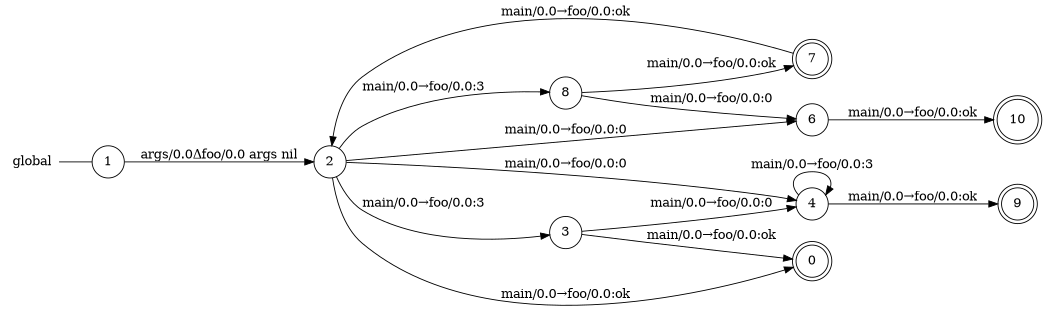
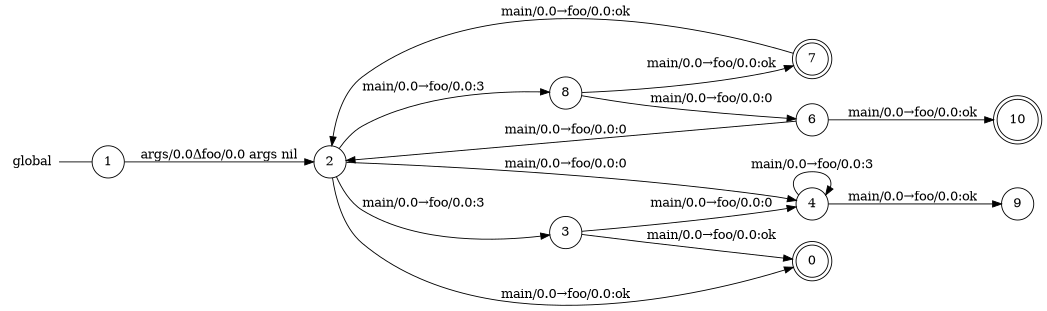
  digraph {
    rankdir=LR
    node [shape=circle]
    n1 [label=global shape=plaintext]
    n2 [label=1]
    n3 [label=2]
-   n4 [label=9 shape=doublecircle]
+   n4 [label=9]
    n5 [label=8]
    n6 [label=7 shape=doublecircle]
    n7 [label=6]
    n8 [label=10 shape=doublecircle]
    n9 [label=4]
    n10 [label=3]
    n11 [label=0 shape=doublecircle]
    n1 -> n2 [arrowhead=none]
    n2 -> n3 [label="args/0.0Δfoo/0.0 args nil"]
    n3 -> n5 [label="main/0.0→foo/0.0:3"]
-   n3 -> n7 [label="main/0.0→foo/0.0:0"]
+   n7 -> n3 [label="main/0.0→foo/0.0:0"]
    n3 -> n9 [label="main/0.0→foo/0.0:0"]
    n3 -> n10 [label="main/0.0→foo/0.0:3"]
    n3 -> n11 [label="main/0.0→foo/0.0:ok"]
    n5 -> n6 [label="main/0.0→foo/0.0:ok"]
    n5 -> n7 [label="main/0.0→foo/0.0:0"]
    n6 -> n3 [label="main/0.0→foo/0.0:ok"]
    n7 -> n8 [label="main/0.0→foo/0.0:ok"]
    n9 -> n4 [label="main/0.0→foo/0.0:ok"]
    n9 -> n9 [label="main/0.0→foo/0.0:3"]
    n10 -> n9 [label="main/0.0→foo/0.0:0"]
    n10 -> n11 [label="main/0.0→foo/0.0:ok"]
  }
